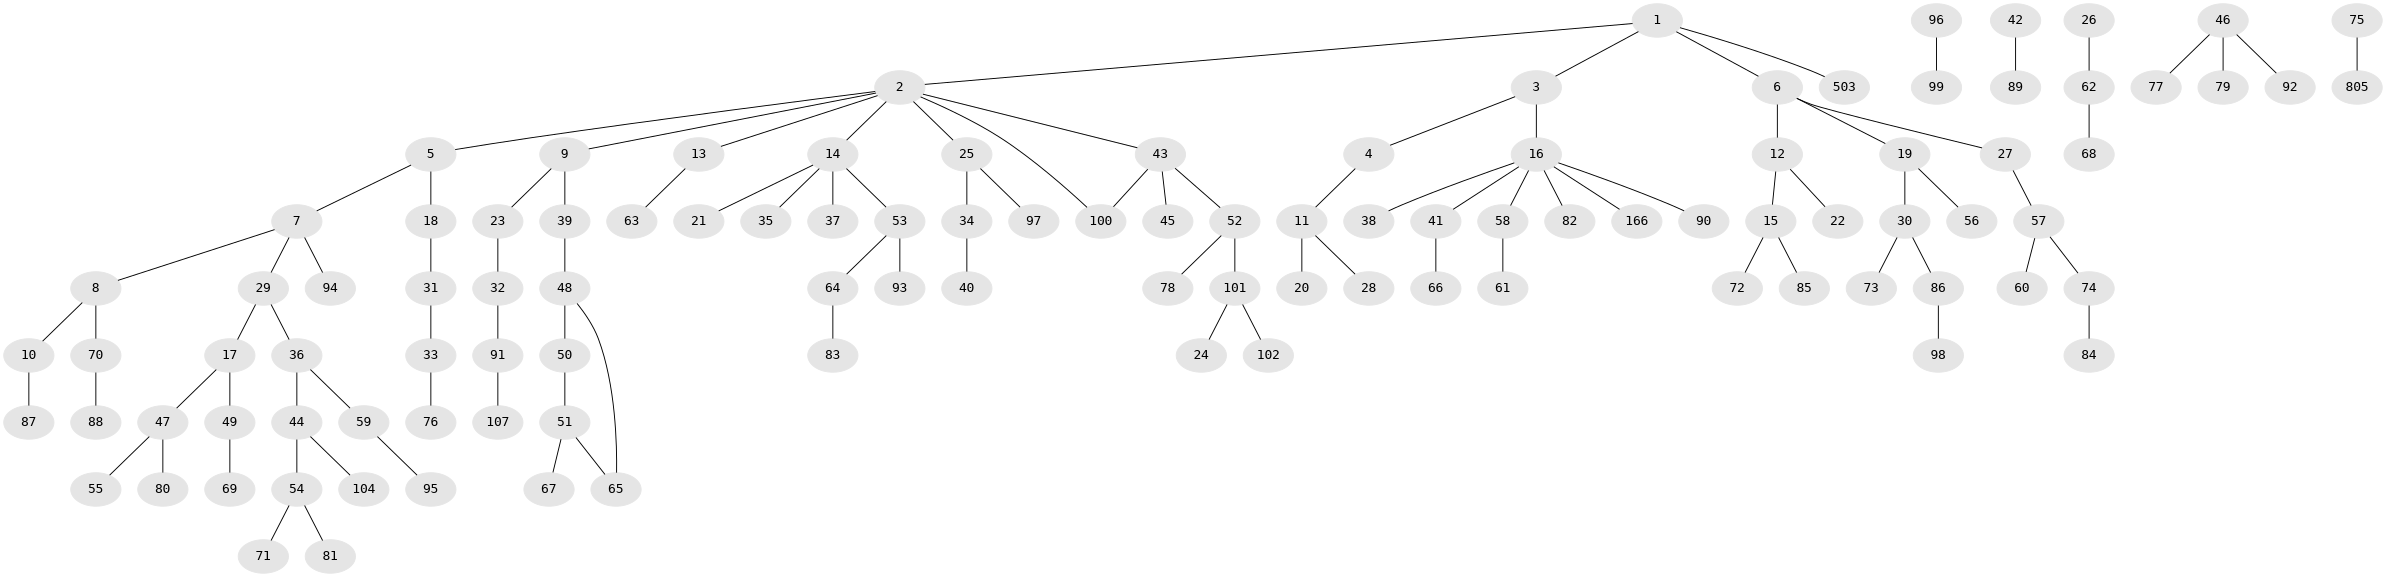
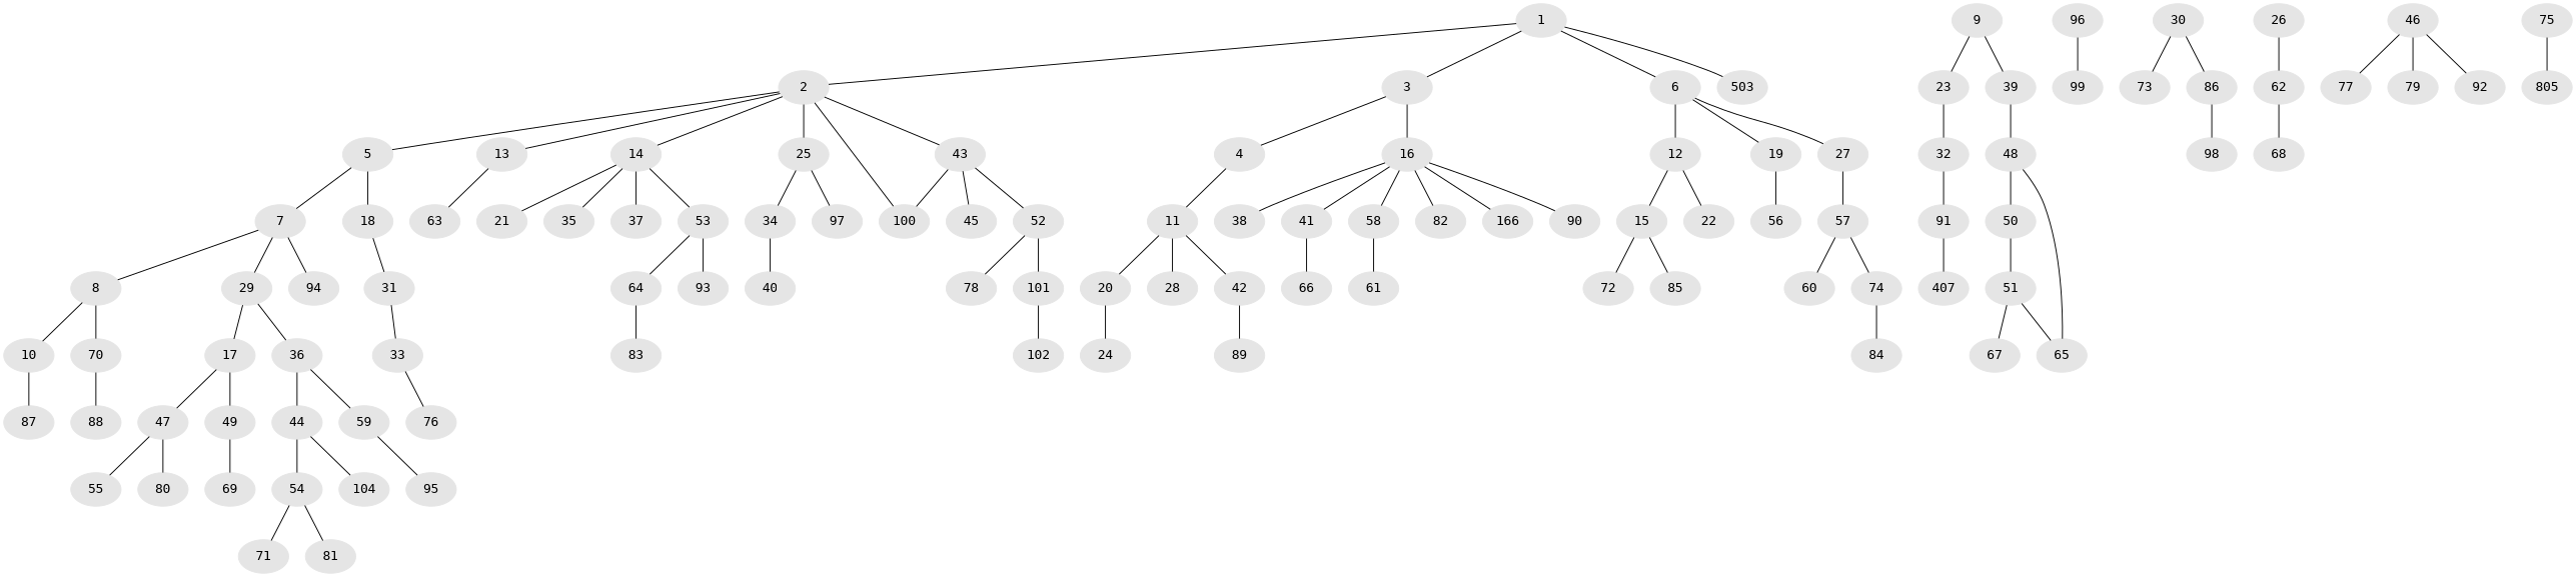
  graph {
    fontname="DejaVu Sans Mono"
    node [color=gray90 fontname="DejaVu Sans Mono" style=filled]
    edge [fontname="DejaVu Sans Mono"]
    1
    2
    3
    6
    n5 [label=503]
    5
    9
    13
    14
    25
    43
    100
    4
    16
    12
    19
    27
    7
    18
    23
    39
    63
    21
    35
    37
    53
    34
    97
    45
    52
    96
    99
    11
    38
    41
    58
    82
    n38 [label=166]
    90
    20
    28
    42
    8
    29
    94
    31
    15
    22
    30
    56
    57
    10
    70
    17
    47
    49
    36
    87
    88
    32
    48
    24
    89
    72
    85
    64
    93
    26
    62
    66
    61
    55
    80
    69
    33
    73
    86
    91
-   107
+   107 [label=407]
    40
    68
    60
    74
    44
    59
    98
    76
    54
    104
    46
    77
    79
    92
    95
    50
    65
    78
    101
    71
    81
    51
    67
    n103 [label=805]
    75
    102
    83
    84
    1 -- 2
    1 -- 3
    1 -- 6
    1 -- n5
    2 -- 5
-   2 -- 9
    2 -- 13
    2 -- 14
    2 -- 25
    2 -- 43
    2 -- 100
    3 -- 4
    3 -- 16
    6 -- 12
    6 -- 19
    6 -- 27
    5 -- 7
    5 -- 18
    9 -- 23
    9 -- 39
    13 -- 63
    14 -- 21
    14 -- 35
    14 -- 37
    14 -- 53
    25 -- 34
    25 -- 97
    43 -- 100
    43 -- 45
    43 -- 52
    4 -- 11
    16 -- 38
    16 -- 41
    16 -- 58
    16 -- 82
    16 -- n38
    16 -- 90
    12 -- 15
    12 -- 22
-   19 -- 30
    19 -- 56
    27 -- 57
    7 -- 8
    7 -- 29
    7 -- 94
    18 -- 31
    23 -- 32
    39 -- 48
    53 -- 64
    53 -- 93
    34 -- 40
    52 -- 78
    52 -- 101
    96 -- 99
    11 -- 20
    11 -- 28
+   11 -- 42
    41 -- 66
    58 -- 61
-   101 -- 24
+   20 -- 24
    42 -- 89
    8 -- 10
    8 -- 70
    29 -- 17
    29 -- 36
    31 -- 33
    15 -- 72
    15 -- 85
    30 -- 73
    30 -- 86
    57 -- 60
    57 -- 74
    10 -- 87
    70 -- 88
    17 -- 47
    17 -- 49
    47 -- 55
    47 -- 80
    49 -- 69
    36 -- 44
    36 -- 59
    32 -- 91
    48 -- 50
    48 -- 65
    64 -- 83
    26 -- 62
    62 -- 68
    33 -- 76
    86 -- 98
    91 -- 107
    74 -- 84
    44 -- 54
    44 -- 104
    59 -- 95
    54 -- 71
    54 -- 81
    46 -- 77
    46 -- 79
    46 -- 92
    50 -- 51
    101 -- 102
    51 -- 65
    51 -- 67
    75 -- n103
  }
